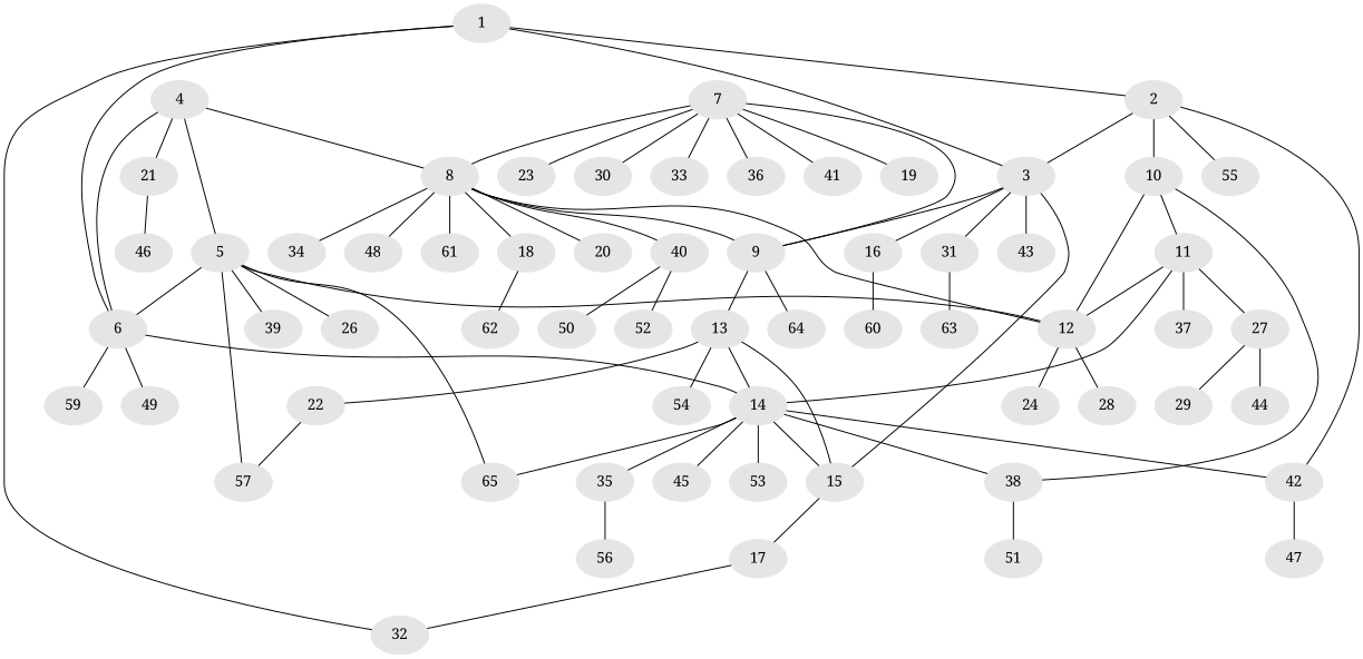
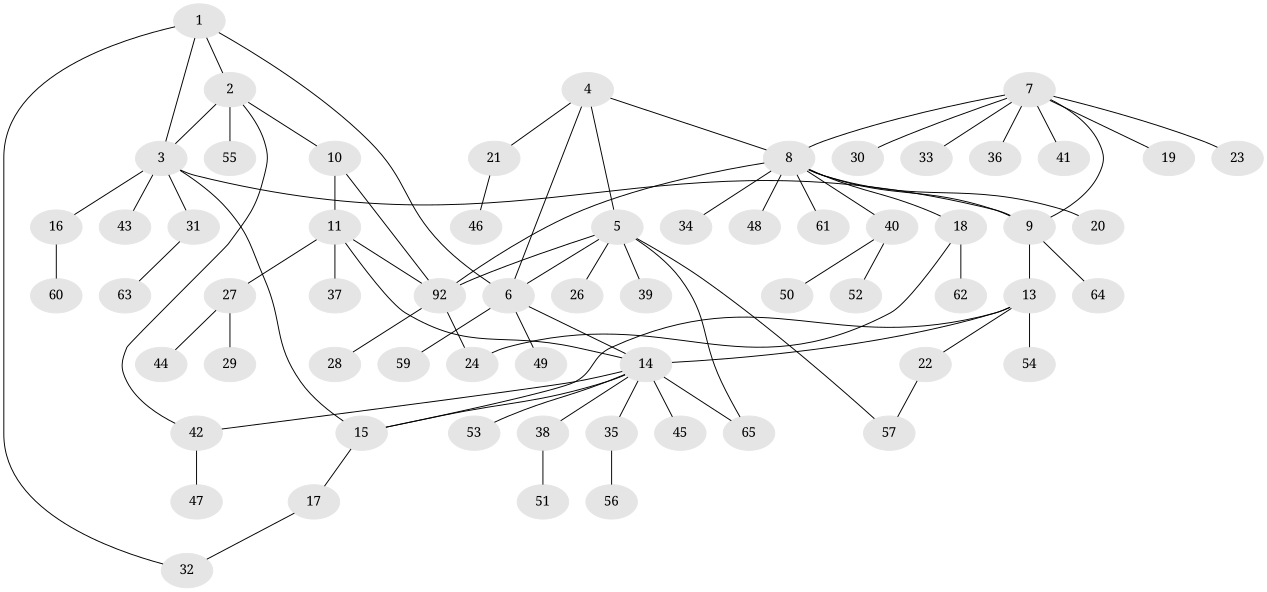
  graph {
    fontname="Noto Serif"
    node [color=gray90 fontname="Noto Serif" style=filled]
    edge [fontname="Noto Serif"]
    1
    2
    3
    6
    32
    10
    42
    55
    9
    15
    16
    31
    43
    14
    49
    59
-   12
+   12 [label=92]
    11
    38
    47
    13
    64
    17
    60
    63
    4
    5
    8
    21
    26
    39
    57
    65
    18
    20
    34
    40
    48
    61
    46
    24
    28
    35
    45
    53
    7
    19
    23
    30
    33
    36
    41
    62
    50
    52
    22
    54
    27
    37
    51
    29
    44
    56
    1 -- 2
    1 -- 3
    1 -- 6
    1 -- 32
    2 -- 3
    2 -- 10
    2 -- 42
    2 -- 55
    3 -- 9
    3 -- 15
    3 -- 16
    3 -- 31
    3 -- 43
    6 -- 14
    6 -- 49
    6 -- 59
    10 -- 12
    10 -- 11
-   10 -- 38
    42 -- 47
    9 -- 13
    9 -- 64
    15 -- 17
    16 -- 60
    31 -- 63
    14 -- 42
    14 -- 15
    14 -- 38
    14 -- 65
    14 -- 35
    14 -- 45
    14 -- 53
    12 -- 24
    12 -- 28
    11 -- 14
    11 -- 12
    11 -- 27
    11 -- 37
    38 -- 51
    13 -- 15
    13 -- 14
    13 -- 22
    13 -- 54
    17 -- 32
    4 -- 6
    4 -- 5
    4 -- 8
    4 -- 21
    5 -- 6
    5 -- 12
    5 -- 26
    5 -- 39
    5 -- 57
    5 -- 65
    8 -- 9
    8 -- 12
    8 -- 18
    8 -- 20
    8 -- 34
    8 -- 40
    8 -- 48
    8 -- 61
    21 -- 46
+   18 -- 24
    18 -- 62
    40 -- 50
    40 -- 52
    35 -- 56
    7 -- 9
    7 -- 8
    7 -- 19
    7 -- 23
    7 -- 30
    7 -- 33
    7 -- 36
    7 -- 41
    22 -- 57
    27 -- 29
    27 -- 44
  }
